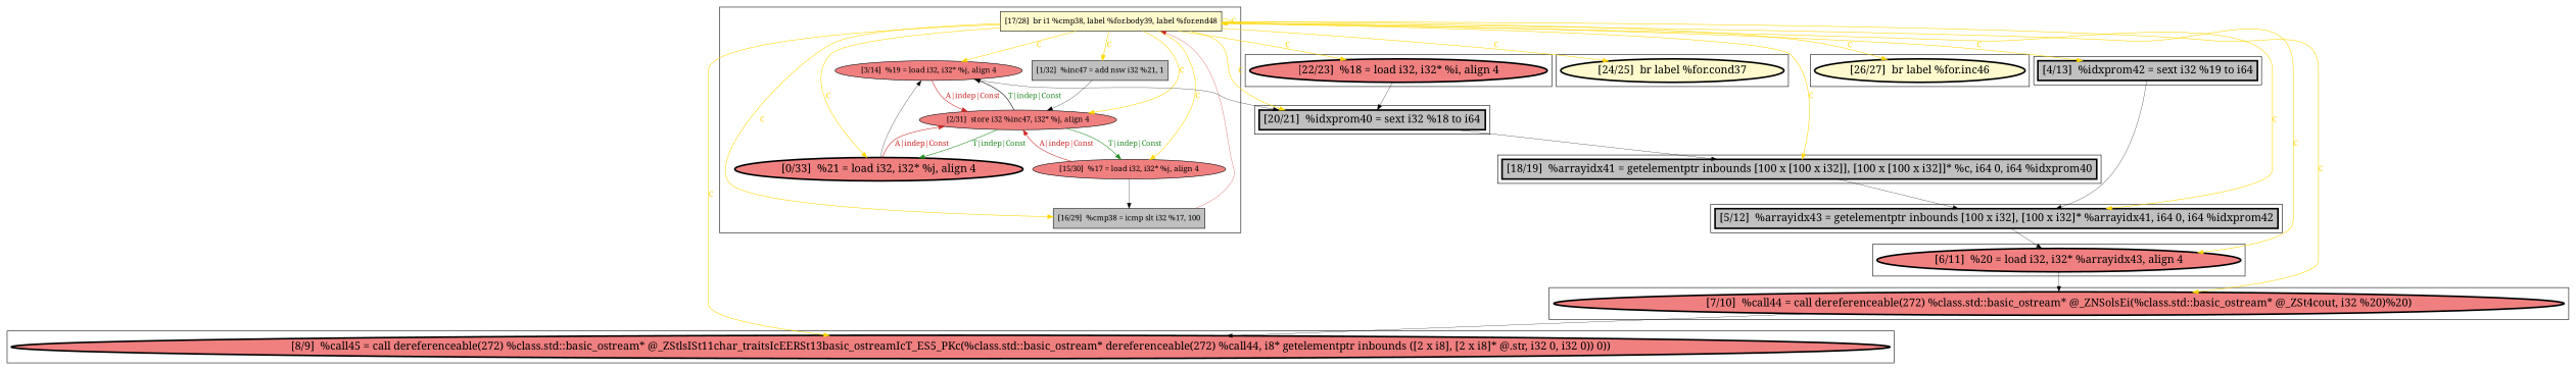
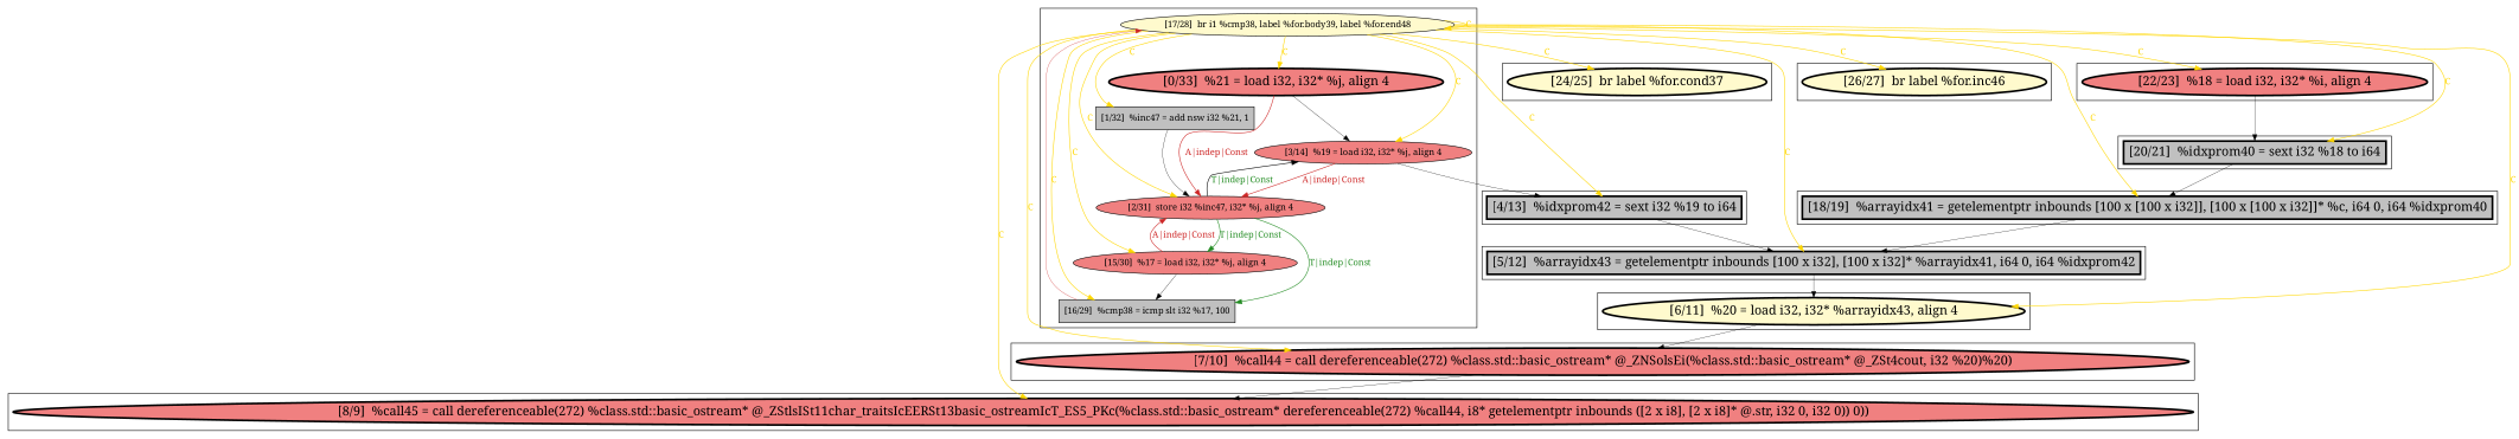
  digraph {
    fontname="Noto Serif"
    node [fillcolor=lightcoral fontname="Noto Serif" fontsize=20 penwidth=3.0 shape=ellipse style=filled]
    edge [color=gold fontcolor=gold fontname="Noto Serif" penwidth=1.0 style=solid]
    n1 [fillcolor=grey label="[20/21]  %idxprom40 = sext i32 %18 to i64" shape=rectangle]
    n2 [label="[22/23]  %18 = load i32, i32* %i, align 4"]
-   n3 [fillcolor=lemonchiffon label="[17/28]  br i1 %cmp38, label %for.body39, label %for.end48" shape=box fontsize="" penwidth=""]
+   n3 [fillcolor=lemonchiffon label="[17/28]  br i1 %cmp38, label %for.body39, label %for.end48" fontsize="" penwidth=""]
    n4 [fillcolor=grey label="[16/29]  %cmp38 = icmp slt i32 %17, 100" shape=rectangle fontsize="" penwidth=""]
    n5 [label="[3/14]  %19 = load i32, i32* %j, align 4" fontsize="" penwidth=""]
    n6 [label="[2/31]  store i32 %inc47, i32* %j, align 4" fontsize="" penwidth=""]
    n7 [label="[15/30]  %17 = load i32, i32* %j, align 4" fontsize="" penwidth=""]
    n8 [fillcolor=grey label="[1/32]  %inc47 = add nsw i32 %21, 1" shape=rectangle fontsize="" penwidth=""]
    n9 [label="[0/33]  %21 = load i32, i32* %j, align 4"]
    n10 [fillcolor=grey label="[18/19]  %arrayidx41 = getelementptr inbounds [100 x [100 x i32]], [100 x [100 x i32]]* %c, i64 0, i64 %idxprom40" shape=rectangle]
    n11 [fillcolor=lemonchiffon label="[24/25]  br label %for.cond37"]
    n12 [label="[8/9]  %call45 = call dereferenceable(272) %class.std::basic_ostream* @_ZStlsISt11char_traitsIcEERSt13basic_ostreamIcT_ES5_PKc(%class.std::basic_ostream* dereferenceable(272) %call44, i8* getelementptr inbounds ([2 x i8], [2 x i8]* @.str, i32 0, i32 0)) 0))"]
    n13 [fillcolor=lemonchiffon label="[26/27]  br label %for.inc46"]
    n14 [label="[7/10]  %call44 = call dereferenceable(272) %class.std::basic_ostream* @_ZNSolsEi(%class.std::basic_ostream* @_ZSt4cout, i32 %20)%20)"]
-   n15 [label="[6/11]  %20 = load i32, i32* %arrayidx43, align 4"]
+   n15 [fillcolor=lemonchiffon label="[6/11]  %20 = load i32, i32* %arrayidx43, align 4"]
    n16 [fillcolor=grey label="[5/12]  %arrayidx43 = getelementptr inbounds [100 x i32], [100 x i32]* %arrayidx41, i64 0, i64 %idxprom42" shape=rectangle]
    n17 [fillcolor=grey label="[4/13]  %idxprom42 = sext i32 %19 to i64" shape=rectangle]
    subgraph cluster_1 {
      n1
    }
    subgraph cluster_2 {
      n2
    }
    subgraph cluster_3 {
      n3
      n4
      n5
      n6
      n7
      n8
      n9
    }
    subgraph cluster_4 {
      n10
    }
    subgraph cluster_5 {
      n11
    }
    subgraph cluster_6 {
      n12
    }
    subgraph cluster_7 {
      n13
    }
    subgraph cluster_8 {
      n14
    }
    subgraph cluster_9 {
      n15
    }
    subgraph cluster_10 {
      n16
    }
    subgraph cluster_11 {
      n17
    }
    n1 -> n10 [color=black fontcolor=black penwidth=0.5]
    n2 -> n1 [color=black fontcolor=black penwidth=0.5]
    n3 -> n1 [label=C]
    n3 -> n2 [label=C]
    n3 -> n3 [label=C]
    n3 -> n4 [label=C]
    n3 -> n5 [label=C]
    n3 -> n6 [label=C]
    n3 -> n7 [label=C]
    n3 -> n8 [label=C]
    n3 -> n9 [label=C]
    n3 -> n10 [label=C]
    n3 -> n11 [label=C]
    n3 -> n12 [label=C]
    n3 -> n13 [label=C]
    n3 -> n14 [label=C]
    n3 -> n15 [label=C]
    n3 -> n16 [label=C]
    n3 -> n17 [label=C]
    n4 -> n3 [color=firebrick3 fontcolor=black penwidth=0.5]
    n5 -> n6 [color=firebrick3 fontcolor=firebrick3 label="A|indep|Const"]
-   n5 -> n1 [color=black fontcolor=black penwidth=0.5]
+   n5 -> n17 [color=black fontcolor=black penwidth=0.5]
    n6 -> n5 [color=black fontcolor=forestgreen label="T|indep|Const"]
    n6 -> n7 [color=forestgreen fontcolor=forestgreen label="T|indep|Const"]
-   n6 -> n9 [color=forestgreen fontcolor=forestgreen label="T|indep|Const"]
+   n6 -> n4 [color=forestgreen fontcolor=forestgreen label="T|indep|Const"]
    n7 -> n4 [color=black fontcolor=black penwidth=0.5]
    n7 -> n6 [color=firebrick3 fontcolor=firebrick3 label="A|indep|Const"]
    n8 -> n6 [color=black fontcolor=black penwidth=0.5]
    n9 -> n5 [color=black fontcolor=black penwidth=0.5]
    n9 -> n6 [color=firebrick3 fontcolor=firebrick3 label="A|indep|Const"]
    n10 -> n16 [color=black fontcolor=black penwidth=0.5]
    n14 -> n12 [color=black fontcolor=black penwidth=0.5]
    n15 -> n14 [color=black fontcolor=black penwidth=0.5]
    n16 -> n15 [color=black fontcolor=black penwidth=0.5]
    n17 -> n16 [color=black fontcolor=black penwidth=0.5]
  }
